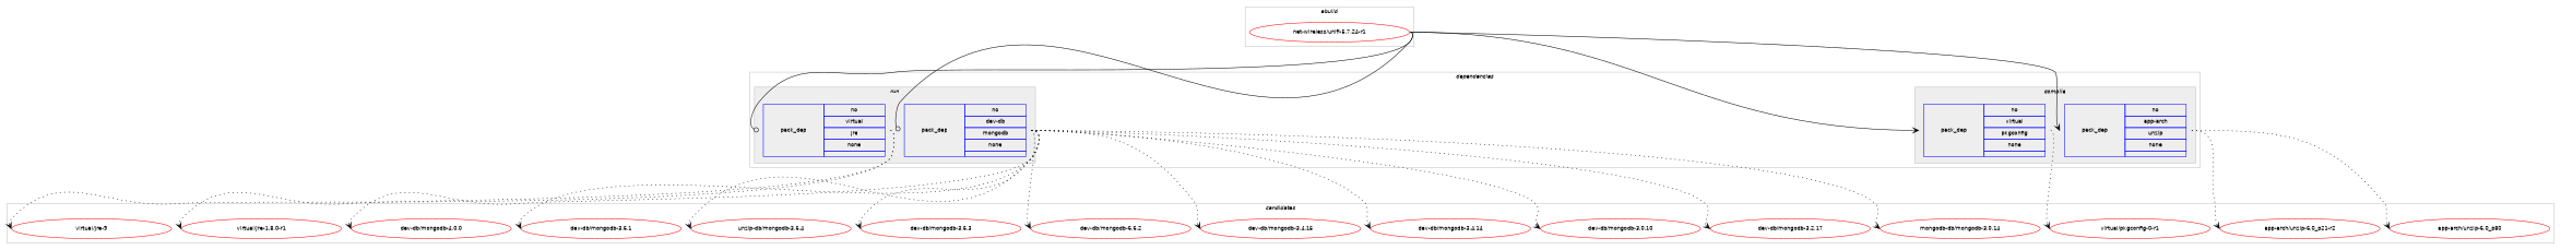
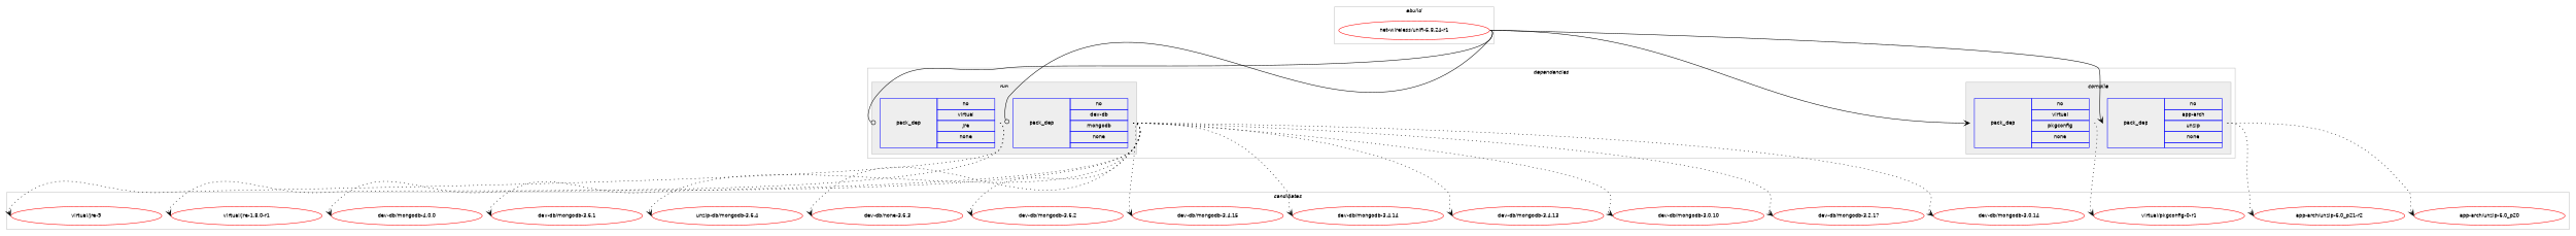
  digraph {
    compound=true
    concentrate=true
    fontname=Helvetica
    fontsize=10
    newrank=true
    rankdir=TB
    ranksep=1.5
    node [color=red fontname=Helvetica fontsize=10]
    edge [arrowhead=vee headport=w style=dotted tailport=e weight=100]
-   n1 [label="net-wireless/unifi-5.7.24-r1" width=4]
+   n1 [label="net-wireless/unifi-5.8.24-r1" width=4]
    n2 [color=blue label=<<TABLE BORDER="0" CELLBORDER="1" CELLSPACING="0" CELLPADDING="4" WIDTH="220"><TR><TD ROWSPAN="6" CELLPADDING="30">pack_dep</TD></TR><TR><TD WIDTH="110">no</TD></TR><TR><TD>app-arch</TD></TR><TR><TD>unzip</TD></TR><TR><TD>none</TD></TR><TR><TD></TD></TR></TABLE>> shape=none]
    n3 [color=blue label=<<TABLE BORDER="0" CELLBORDER="1" CELLSPACING="0" CELLPADDING="4" WIDTH="220"><TR><TD ROWSPAN="6" CELLPADDING="30">pack_dep</TD></TR><TR><TD WIDTH="110">no</TD></TR><TR><TD>virtual</TD></TR><TR><TD>pkgconfig</TD></TR><TR><TD>none</TD></TR><TR><TD></TD></TR></TABLE>> shape=none]
    n4 [color=blue label=<<TABLE BORDER="0" CELLBORDER="1" CELLSPACING="0" CELLPADDING="4" WIDTH="220"><TR><TD ROWSPAN="6" CELLPADDING="30">pack_dep</TD></TR><TR><TD WIDTH="110">no</TD></TR><TR><TD>dev-db</TD></TR><TR><TD>mongodb</TD></TR><TR><TD>none</TD></TR><TR><TD></TD></TR></TABLE>> shape=none]
    n5 [color=blue label=<<TABLE BORDER="0" CELLBORDER="1" CELLSPACING="0" CELLPADDING="4" WIDTH="220"><TR><TD ROWSPAN="6" CELLPADDING="30">pack_dep</TD></TR><TR><TD WIDTH="110">no</TD></TR><TR><TD>virtual</TD></TR><TR><TD>jre</TD></TR><TR><TD>none</TD></TR><TR><TD></TD></TR></TABLE>> shape=none]
-   n6 [label="app-arch/unzip-6.0_p80" width=4]
+   n6 [label="app-arch/unzip-6.0_p20" width=4]
    n7 [label="app-arch/unzip-6.0_p21-r2" width=4]
    n8 [label="virtual/pkgconfig-0-r1" width=4]
-   n9 [label="mongodb-db/mongodb-3.0.14" width=4]
+   n9 [label="dev-db/mongodb-3.0.14" width=4]
    n10 [label="dev-db/mongodb-3.2.17" width=4]
    n11 [label="dev-db/mongodb-3.0.10" width=4]
+   n12 [label="dev-db/mongodb-3.4.13" width=4]
    n13 [label="dev-db/mongodb-3.4.14" width=4]
    n14 [label="dev-db/mongodb-3.4.15" width=4]
-   n15 [label="dev-db/mongodb-6.6.2" width=4]
-   n16 [label="dev-db/mongodb-3.6.3" width=4]
+   n15 [label="dev-db/mongodb-3.6.2" width=4]
+   n16 [label="dev-db/none-3.6.3" width=4]
    n17 [label="unzip-db/mongodb-3.6.4" width=4]
    n18 [label="dev-db/mongodb-3.6.1" width=4]
    n19 [label="dev-db/mongodb-4.0.0" width=4]
    n20 [label="virtual/jre-1.8.0-r1" width=4]
    n21 [label="virtual/jre-9" width=4]
    subgraph cluster_1 {
      color=gray
      label=<<i>ebuild</i>>
      rank=same
      n1
    }
    subgraph cluster_2 {
      color=gray
      label=<<i>dependencies</i>>
      subgraph cluster_3 {
        color=gray
        fillcolor="#eeeeee"
        label=<<i>compile</i>>
        style=filled
        subgraph sub_4 {
          color=gray
          fillcolor="#eeeeee"
          label=<<i>compile</i>>
          style=filled
          n2
        }
        subgraph sub_5 {
          color=gray
          fillcolor="#eeeeee"
          label=<<i>compile</i>>
          style=filled
          n3
        }
      }
      subgraph cluster_6 {
        color=gray
        fillcolor="#eeeeee"
        label=<<i>compile and run</i>>
        style=filled
      }
      subgraph cluster_7 {
        color=gray
        fillcolor="#eeeeee"
        label=<<i>run</i>>
        style=filled
        subgraph sub_8 {
          color=gray
          fillcolor="#eeeeee"
          label=<<i>run</i>>
          style=filled
          n4
        }
        subgraph sub_9 {
          color=gray
          fillcolor="#eeeeee"
          label=<<i>run</i>>
          style=filled
          n5
        }
      }
    }
    subgraph cluster_10 {
      color=gray
      label=<<i>candidates</i>>
      rank=same
      subgraph sub_11 {
        color=black
        label=<<i>candidates</i>>
        nodesep=1
        rank=same
        n6
        n7
      }
      subgraph sub_12 {
        color=black
        label=<<i>candidates</i>>
        nodesep=1
        rank=same
        n8
      }
      subgraph sub_13 {
        color=black
        label=<<i>candidates</i>>
        nodesep=1
        rank=same
        n9
        n10
        n11
+       n12
        n13
        n14
        n15
        n16
        n17
        n18
        n19
      }
      subgraph sub_14 {
        color=black
        label=<<i>candidates</i>>
        nodesep=1
        rank=same
        n20
        n21
      }
    }
    n1 -> n2 [style=solid weight=20]
    n1 -> n3 [style=solid weight=20]
    n1 -> n4 [arrowhead=odot style=solid weight=20]
    n1 -> n5 [arrowhead=odot style=solid weight=20]
    n2 -> n6
    n2 -> n7
    n3 -> n8
    n4 -> n9
    n4 -> n10
    n4 -> n11
+   n4 -> n12
    n4 -> n13
    n4 -> n14
    n4 -> n15
    n4 -> n16
    n4 -> n17
    n4 -> n18
    n4 -> n19
    n5 -> n20
    n5 -> n21
  }
